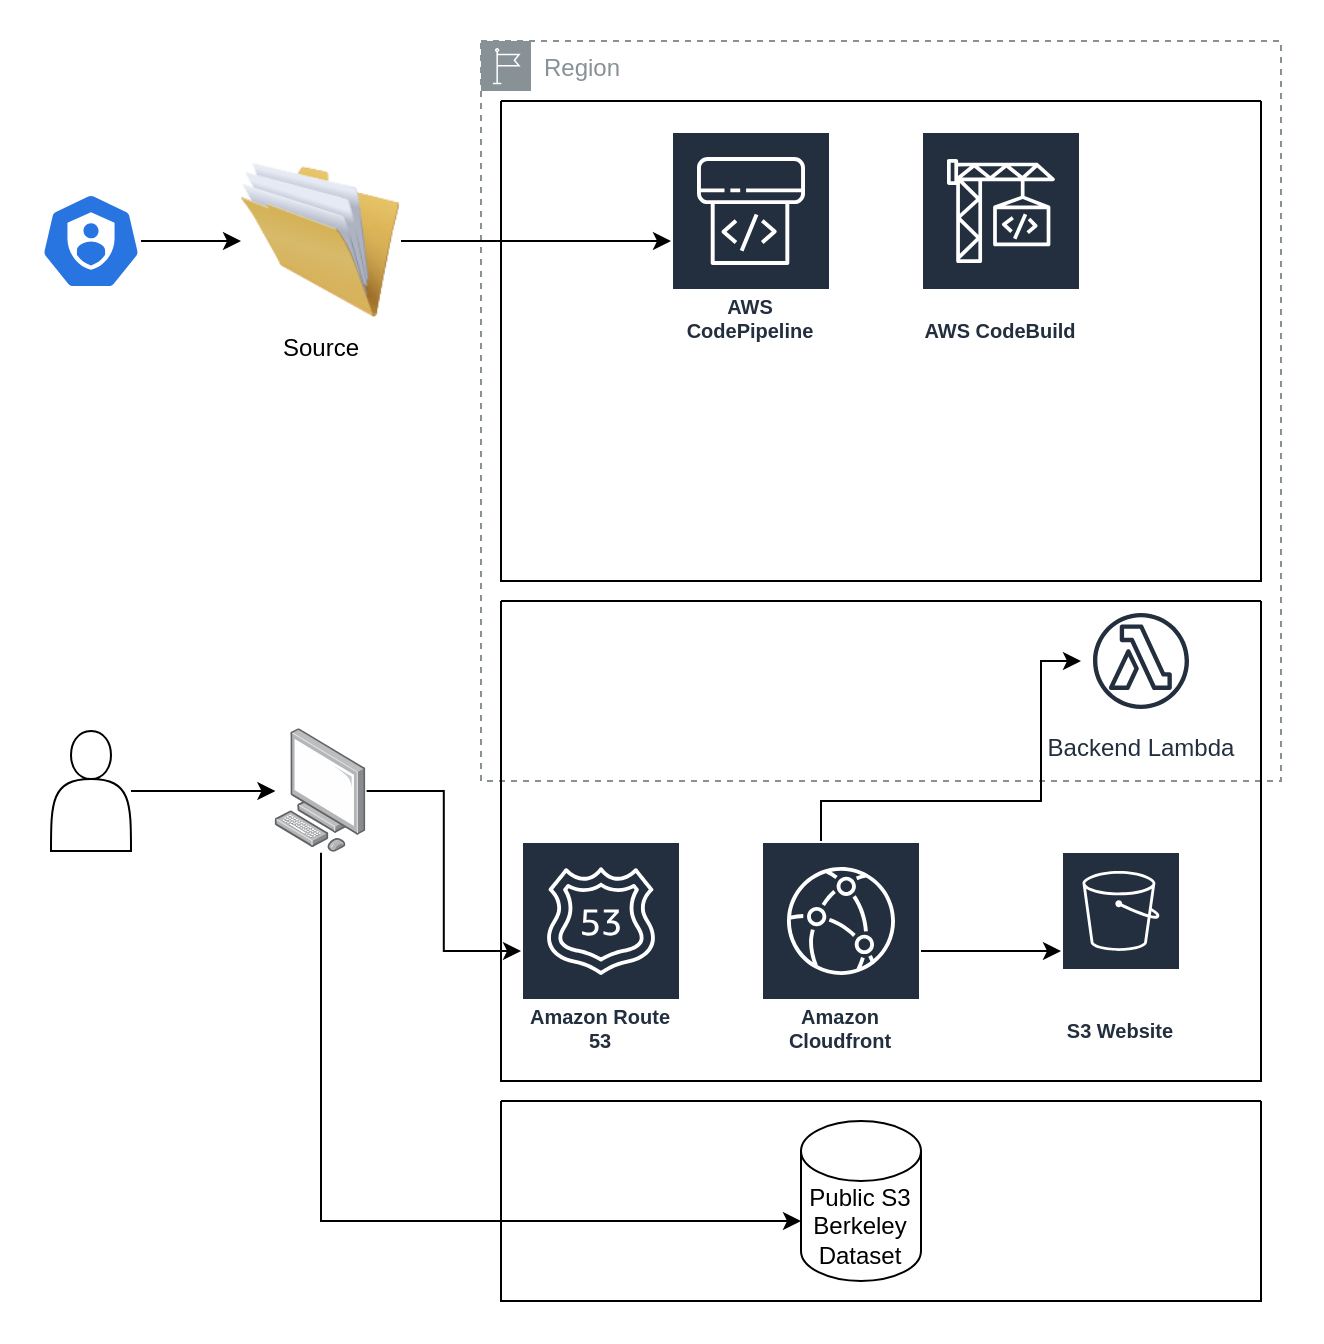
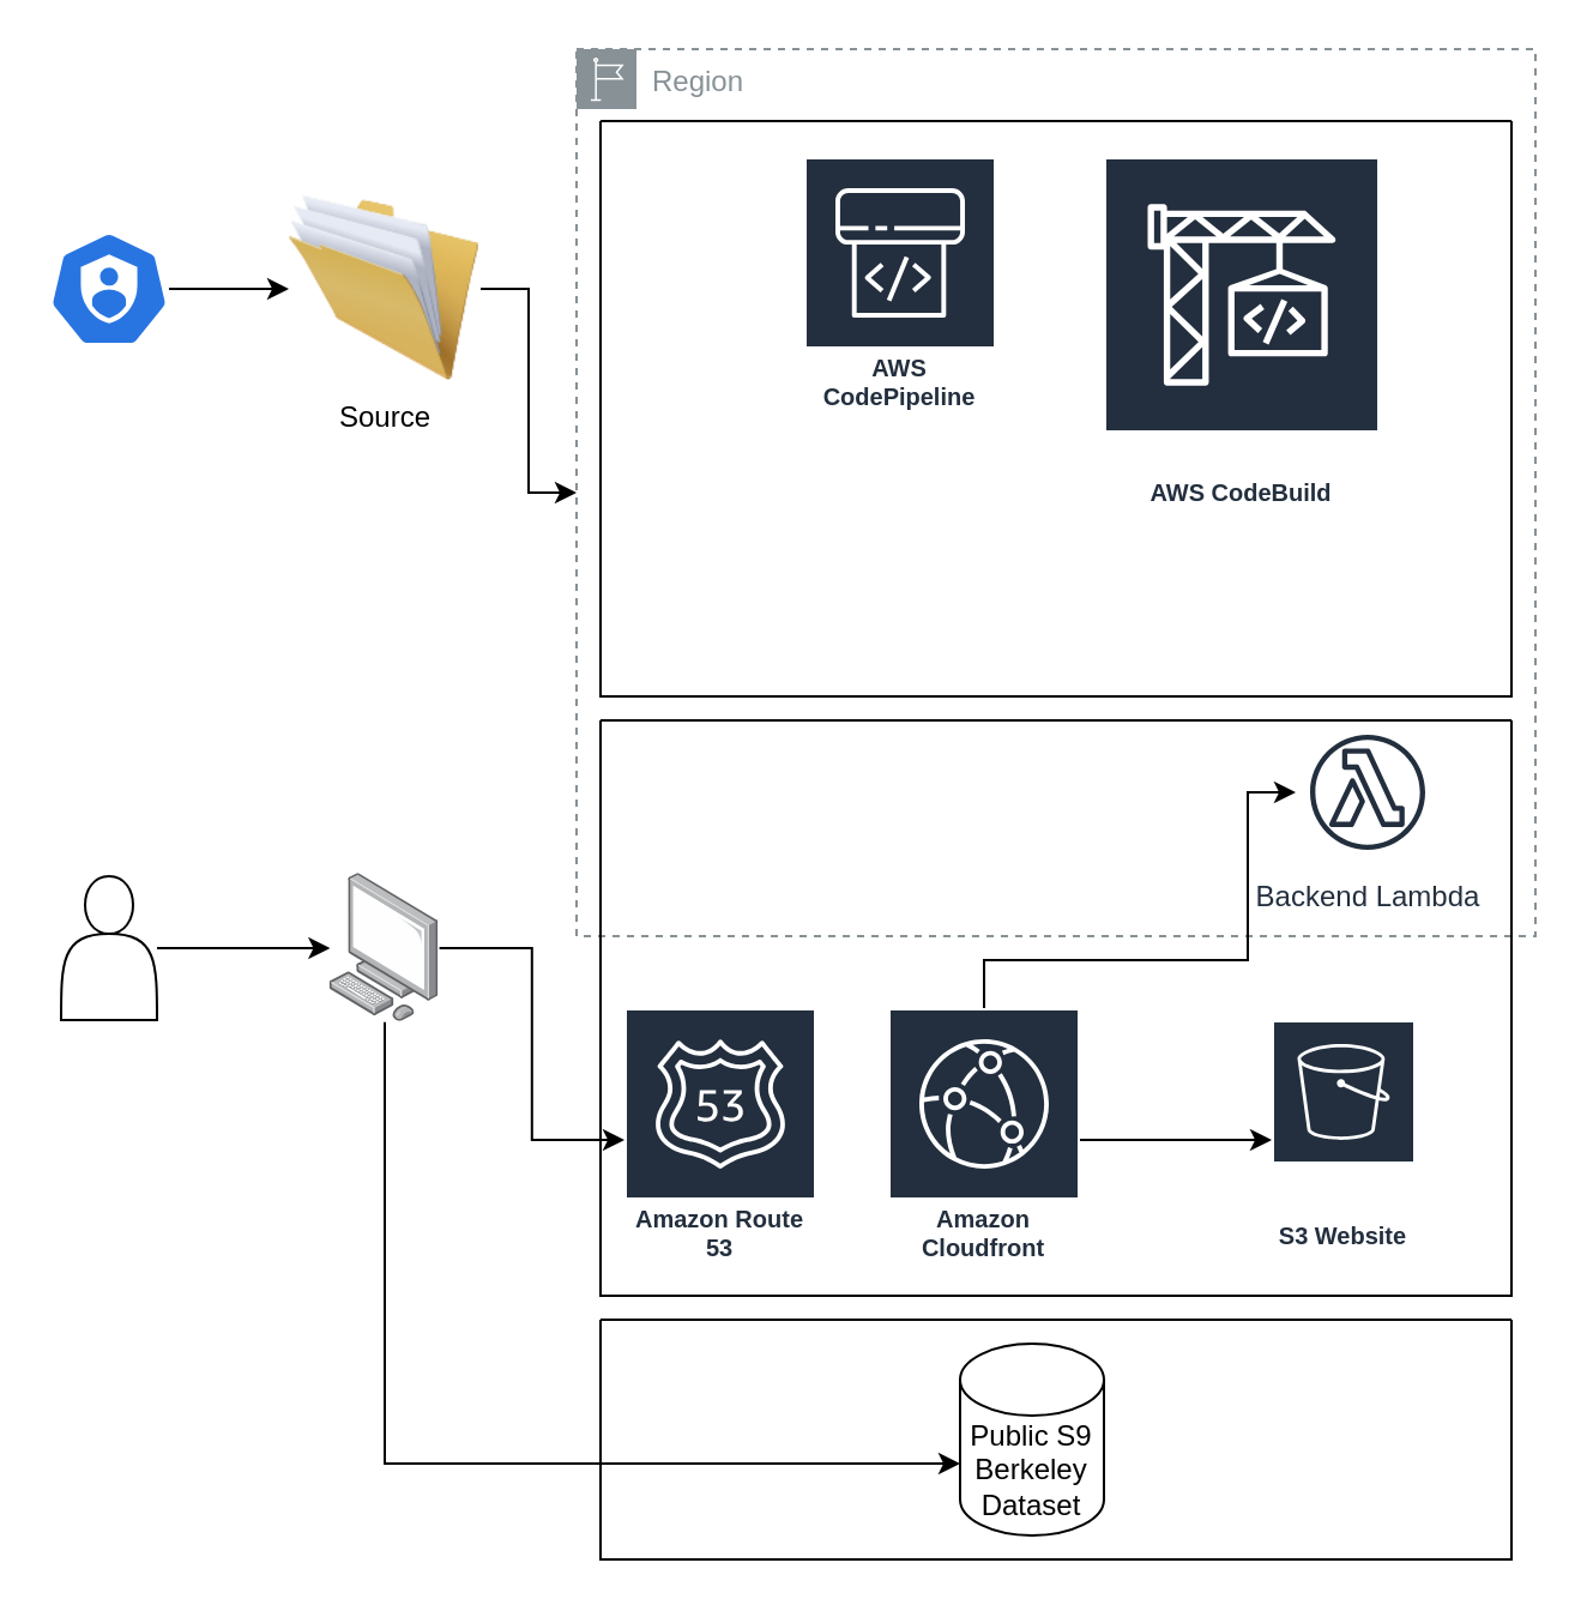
  <mxCell id="0" />
  <mxCell id="1" parent="0" />
  <mxCell id="2" value="Region" style="sketch=0;outlineConnect=0;gradientColor=none;html=1;whiteSpace=wrap;fontSize=12;fontStyle=0;shape=mxgraph.aws4.group;grIcon=mxgraph.aws4.group_region;strokeColor=#879196;fillColor=none;verticalAlign=top;align=left;spacingLeft=30;fontColor=#879196;dashed=1;" parent="1" vertex="1"><mxGeometry x="240" width="400" height="370" as="geometry" y="20" /></mxCell>
  <mxCell id="3" value="Backend Lambda" style="sketch=0;outlineConnect=0;fontColor=#232F3E;gradientColor=none;strokeColor=#232F3E;fillColor=#ffffff;dashed=0;verticalLabelPosition=bottom;verticalAlign=top;align=center;html=1;fontSize=12;fontStyle=0;aspect=fixed;shape=mxgraph.aws4.resourceIcon;resIcon=mxgraph.aws4.lambda_function;" parent="1" vertex="1"><mxGeometry x="540" y="300" width="60" height="60" as="geometry" /></mxCell>
  <mxCell id="4" style="edgeStyle=orthogonalEdgeStyle;rounded=0;orthogonalLoop=1;jettySize=auto;html=1;" parent="1" source="5" target="10" edge="1"><mxGeometry relative="1" as="geometry" /></mxCell>
  <mxCell id="5" value="" style="sketch=0;html=1;dashed=0;whitespace=wrap;fillColor=#2875E2;strokeColor=#ffffff;points=[[0.005,0.63,0],[0.1,0.2,0],[0.9,0.2,0],[0.5,0,0],[0.995,0.63,0],[0.72,0.99,0],[0.5,1,0],[0.28,0.99,0]];verticalLabelPosition=bottom;align=center;verticalAlign=top;shape=mxgraph.kubernetes.icon;prIcon=sa" parent="1" vertex="1"><mxGeometry x="20" y="96" width="50" height="48" as="geometry" /></mxCell>
  <mxCell id="6" value="S3 Website" style="sketch=0;outlineConnect=0;fontColor=#232F3E;gradientColor=none;strokeColor=#ffffff;fillColor=#232F3E;dashed=0;verticalLabelPosition=middle;verticalAlign=bottom;align=center;html=1;whiteSpace=wrap;fontSize=10;fontStyle=1;spacing=3;shape=mxgraph.aws4.productIcon;prIcon=mxgraph.aws4.s3;" parent="1" vertex="1"><mxGeometry x="530" y="425" width="60" height="100" as="geometry" /></mxCell>
  <mxCell id="7" value="AWS CodePipeline" style="sketch=0;outlineConnect=0;fontColor=#232F3E;gradientColor=none;strokeColor=#ffffff;fillColor=#232F3E;dashed=0;verticalLabelPosition=middle;verticalAlign=bottom;align=center;html=1;whiteSpace=wrap;fontSize=10;fontStyle=1;spacing=3;shape=mxgraph.aws4.productIcon;prIcon=mxgraph.aws4.codepipeline;" parent="1" vertex="1"><mxGeometry x="335" y="65" width="80" height="110" as="geometry" /></mxCell>
- <mxCell id="8" value="AWS CodeBuild" style="sketch=0;outlineConnect=0;fontColor=#232F3E;gradientColor=none;strokeColor=#ffffff;fillColor=#232F3E;dashed=0;verticalLabelPosition=middle;verticalAlign=bottom;align=center;html=1;whiteSpace=wrap;fontSize=10;fontStyle=1;spacing=3;shape=mxgraph.aws4.productIcon;prIcon=mxgraph.aws4.codebuild;" parent="1" vertex="1"><mxGeometry x="460" y="65" width="80" height="110" as="geometry" /></mxCell>
- <mxCell id="9" style="edgeStyle=orthogonalEdgeStyle;rounded=0;orthogonalLoop=1;jettySize=auto;html=1;" parent="1" source="10" target="7" edge="1"><mxGeometry relative="1" as="geometry" /></mxCell>
+ <mxCell id="8" value="AWS CodeBuild" style="sketch=0;outlineConnect=0;fontColor=#232F3E;gradientColor=none;strokeColor=#ffffff;fillColor=#232F3E;dashed=0;verticalLabelPosition=middle;verticalAlign=bottom;align=center;html=1;whiteSpace=wrap;fontSize=10;fontStyle=1;spacing=3;shape=mxgraph.aws4.productIcon;prIcon=mxgraph.aws4.codebuild;" parent="1" vertex="1"><mxGeometry x="460" y="65" width="115" height="150" as="geometry" /></mxCell>
+ <mxCell id="9" style="edgeStyle=orthogonalEdgeStyle;rounded=0;orthogonalLoop=1;jettySize=auto;html=1;" parent="1" source="10" target="2" edge="1"><mxGeometry relative="1" as="geometry" /></mxCell>
  <mxCell id="10" value="&lt;div&gt;Source&lt;/div&gt;&lt;div&gt;&lt;br&gt;&lt;/div&gt;" style="image;html=1;image=img/lib/clip_art/general/Full_Folder_128x128.png" parent="1" vertex="1"><mxGeometry x="120" y="80" width="80" height="80" as="geometry" /></mxCell>
  <mxCell id="11" style="edgeStyle=orthogonalEdgeStyle;rounded=0;orthogonalLoop=1;jettySize=auto;html=1;" parent="1" source="15" target="6" edge="1"><mxGeometry relative="1" as="geometry" /></mxCell>
  <mxCell id="12" style="edgeStyle=orthogonalEdgeStyle;rounded=0;orthogonalLoop=1;jettySize=auto;html=1;" edge="1" parent="1" source="15" target="3"><mxGeometry relative="1" as="geometry"><Array as="points"><mxPoint x="410" y="400" /><mxPoint x="520" y="400" /><mxPoint x="520" y="330" /></Array></mxGeometry></mxCell>
  <mxCell id="13" value="" style="swimlane;startSize=0;" parent="1" vertex="1"><mxGeometry x="250" y="300" width="380" height="240" as="geometry" /></mxCell>
  <mxCell id="14" value="Amazon Route 53" style="sketch=0;outlineConnect=0;fontColor=#232F3E;gradientColor=none;strokeColor=#ffffff;fillColor=#232F3E;dashed=0;verticalLabelPosition=middle;verticalAlign=bottom;align=center;html=1;whiteSpace=wrap;fontSize=10;fontStyle=1;spacing=3;shape=mxgraph.aws4.productIcon;prIcon=mxgraph.aws4.route_53;" parent="13" vertex="1"><mxGeometry x="10" y="120" width="80" height="110" as="geometry" /></mxCell>
- <mxCell id="15" value="Amazon Cloudfront" style="sketch=0;outlineConnect=0;fontColor=#232F3E;gradientColor=none;strokeColor=#ffffff;fillColor=#232F3E;dashed=0;verticalLabelPosition=middle;verticalAlign=bottom;align=center;html=1;whiteSpace=wrap;fontSize=10;fontStyle=1;spacing=3;shape=mxgraph.aws4.productIcon;prIcon=mxgraph.aws4.cloudfront;" parent="13" vertex="1"><mxGeometry x="130" y="120" width="80" height="110" as="geometry" /></mxCell>
+ <mxCell id="15" value="Amazon Cloudfront" style="sketch=0;outlineConnect=0;fontColor=#232F3E;gradientColor=none;strokeColor=#ffffff;fillColor=#232F3E;dashed=0;verticalLabelPosition=middle;verticalAlign=bottom;align=center;html=1;whiteSpace=wrap;fontSize=10;fontStyle=1;spacing=3;shape=mxgraph.aws4.productIcon;prIcon=mxgraph.aws4.cloudfront;" parent="13" vertex="1"><mxGeometry x="120" y="120" width="80" height="110" as="geometry" /></mxCell>
  <mxCell id="16" style="edgeStyle=orthogonalEdgeStyle;rounded=0;orthogonalLoop=1;jettySize=auto;html=1;" edge="1" parent="1" source="17" target="20"><mxGeometry relative="1" as="geometry" /></mxCell>
  <mxCell id="17" value="" style="shape=actor;whiteSpace=wrap;html=1;" parent="1" vertex="1"><mxGeometry x="25" y="365" width="40" height="60" as="geometry" /></mxCell>
  <mxCell id="18" style="edgeStyle=orthogonalEdgeStyle;rounded=0;orthogonalLoop=1;jettySize=auto;html=1;" edge="1" parent="1" source="20" target="14"><mxGeometry relative="1" as="geometry" /></mxCell>
  <mxCell id="19" style="edgeStyle=orthogonalEdgeStyle;rounded=0;orthogonalLoop=1;jettySize=auto;html=1;" edge="1" parent="1" source="20" target="23"><mxGeometry relative="1" as="geometry"><Array as="points"><mxPoint x="160" y="610" /></Array></mxGeometry></mxCell>
  <mxCell id="20" value="" style="image;points=[];aspect=fixed;html=1;align=center;shadow=0;dashed=0;image=img/lib/allied_telesis/computer_and_terminals/Personal_Computer.svg;" vertex="1" parent="1"><mxGeometry x="137.2" y="364.1" width="45.6" height="61.8" as="geometry" /></mxCell>
  <mxCell id="21" value="" style="swimlane;startSize=0;" vertex="1" parent="1"><mxGeometry x="250" y="50" width="380" height="240" as="geometry" /></mxCell>
  <mxCell id="22" value="" style="swimlane;startSize=0;" vertex="1" parent="1"><mxGeometry x="250" y="550" width="380" height="100" as="geometry" /></mxCell>
- <mxCell id="23" value="Public S3 Berkeley Dataset" style="shape=cylinder3;whiteSpace=wrap;html=1;boundedLbl=1;backgroundOutline=1;size=15;" parent="22" vertex="1"><mxGeometry x="150" y="10" width="60" height="80" as="geometry" /></mxCell>
+ <mxCell id="23" value="Public S9 Berkeley Dataset" style="shape=cylinder3;whiteSpace=wrap;html=1;boundedLbl=1;backgroundOutline=1;size=15;" parent="22" vertex="1"><mxGeometry x="150" y="10" width="60" height="80" as="geometry" /></mxCell>
